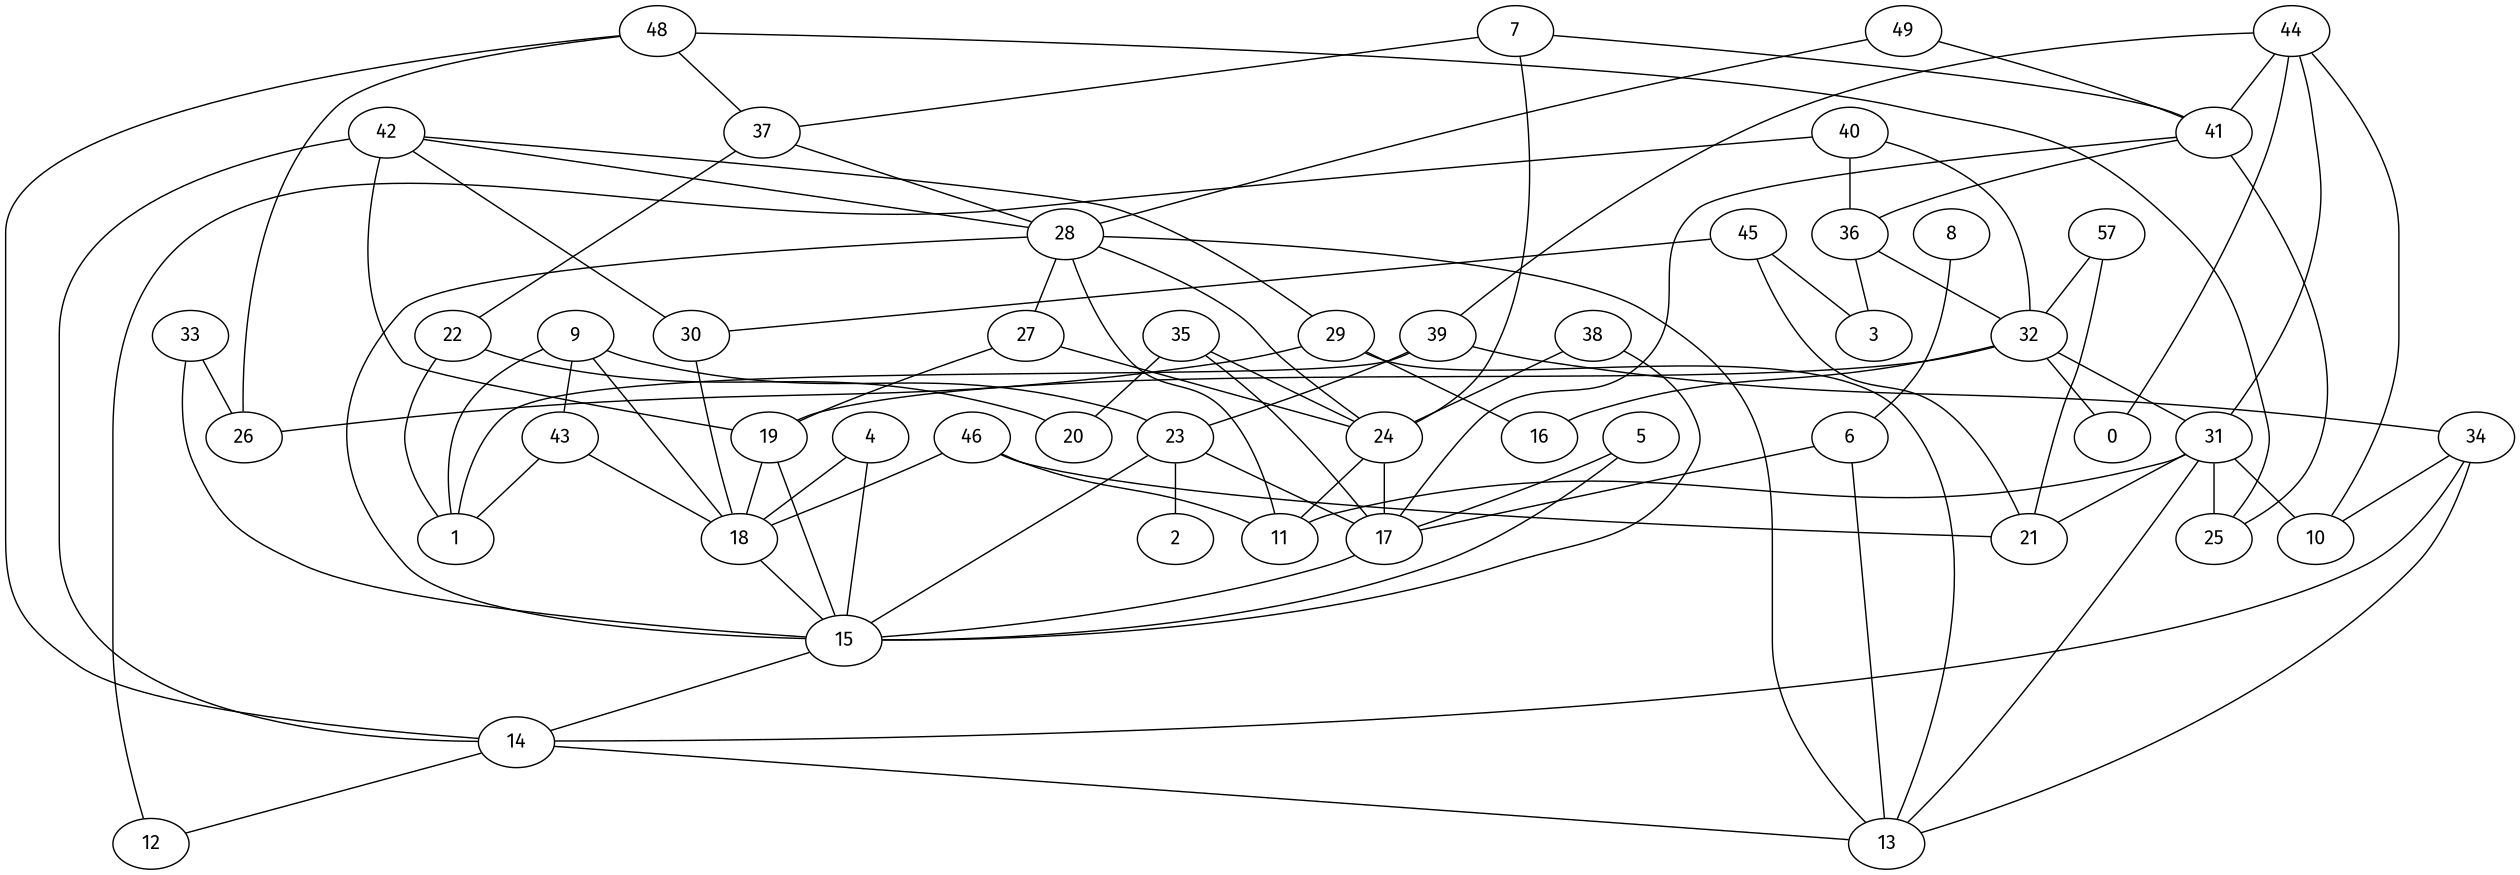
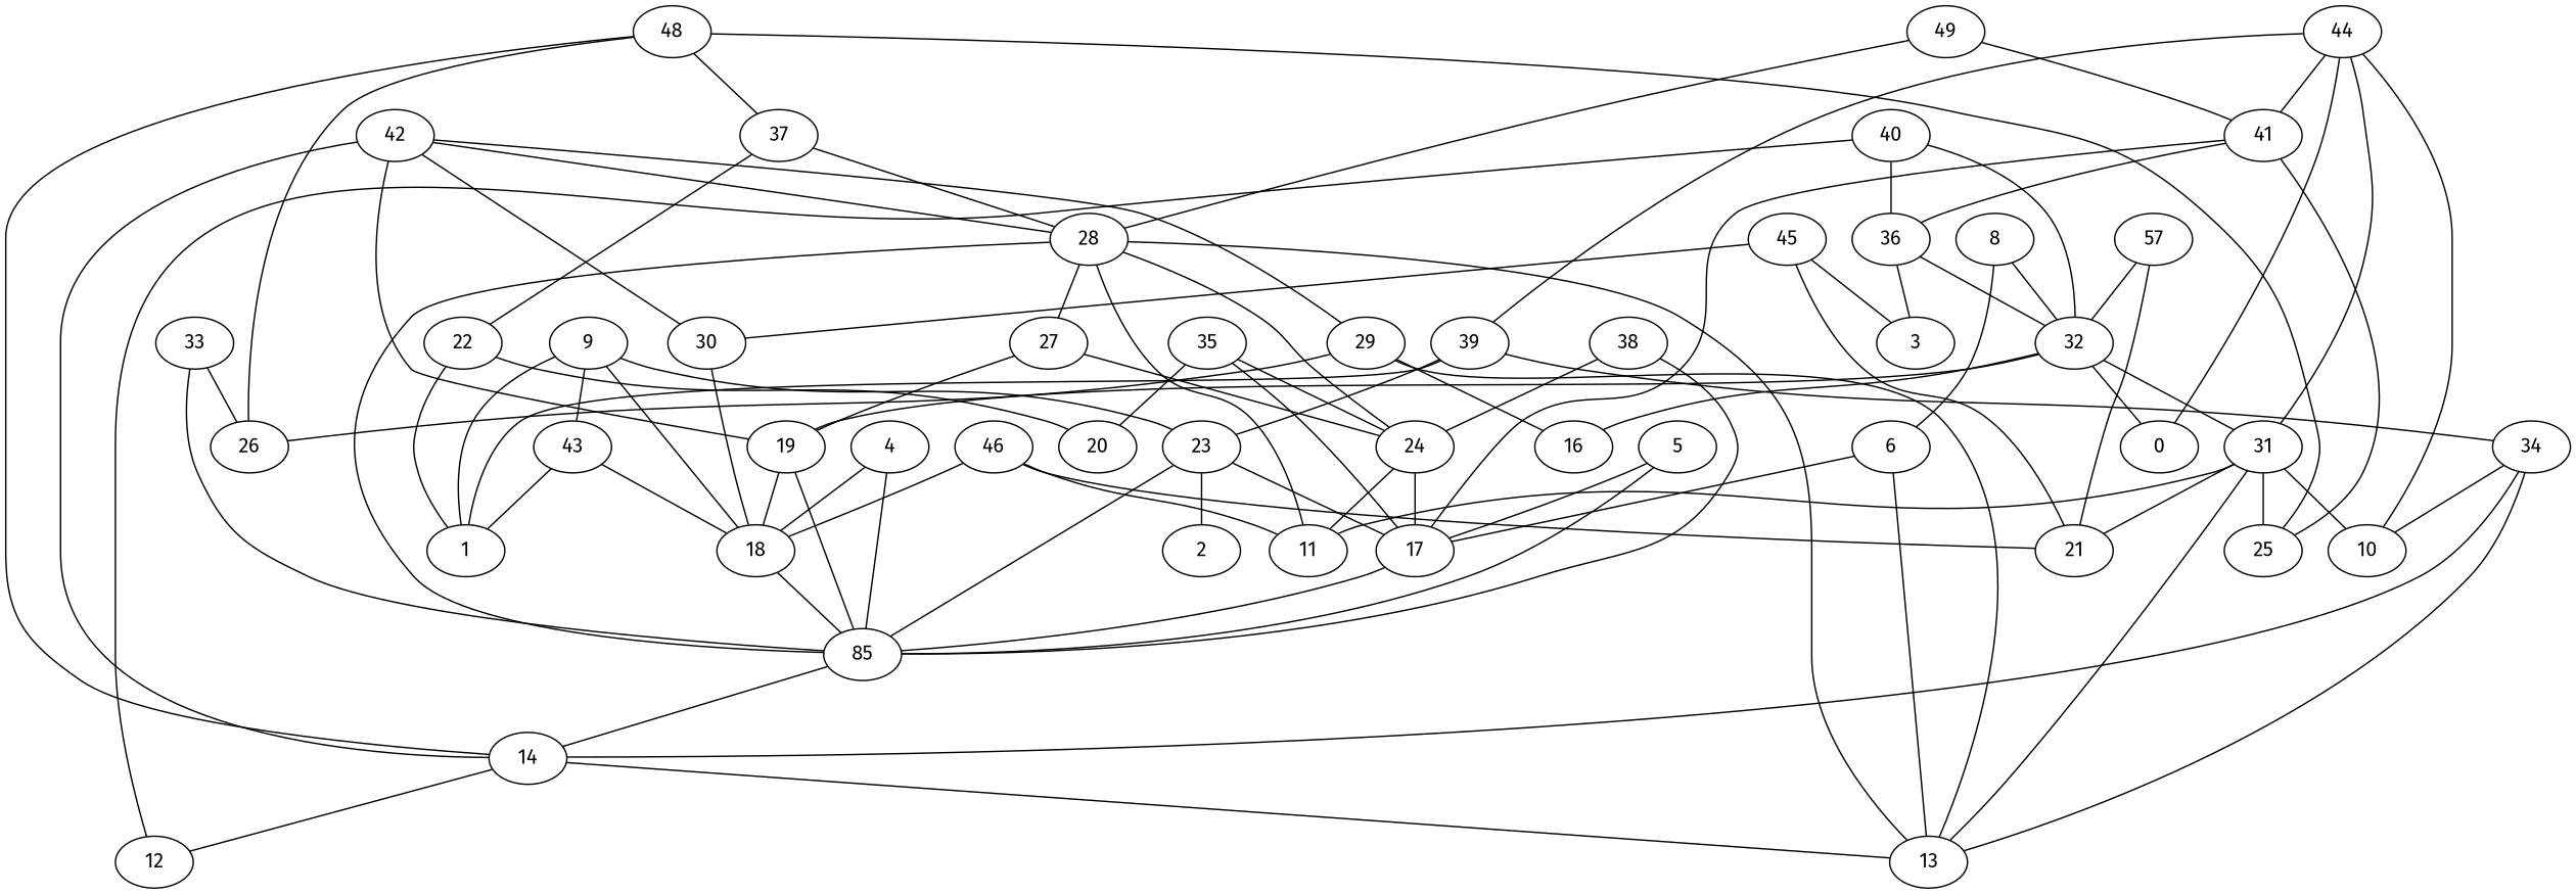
  digraph {
    fontname="Fira Sans"
    node [fontname="Fira Sans"]
    edge [color=black dir=none fontname="Fira Sans"]
    4
-   15
+   15 [label=85]
    18
    14
    13
    12
    34
    2
    39
    1
    23
    17
    46
    11
    21
    28
    27
    24
    19
    41
    25
    36
    32
    3
    44
    31
    10
    0
    40
    16
    49
    42
    29
    30
    26
    43
    9
    22
    20
    48
    37
    38
    8
    6
    33
    5
    n47 [label=57]
    35
-   7
    45
    subgraph sub_1 {
      4
      15
      18
      14
      13
      12
      34
      2
      39
      1
      23
      17
      46
      11
      21
      28
      27
      24
      19
      41
      25
      36
      32
      3
      44
      31
      10
      0
      40
      16
      49
      42
      29
      30
      26
      43
      9
      22
      20
      48
      37
      38
      8
      6
      33
      5
      n47
      35
-     7
      45
    }
    4 -> 15
    4 -> 18
    15 -> 14
    18 -> 15
    14 -> 13
    14 -> 12
    34 -> 14
    34 -> 13
    34 -> 10
    39 -> 34
    39 -> 1
    39 -> 23
    23 -> 15
    23 -> 2
    23 -> 17
    17 -> 15
    46 -> 18
    46 -> 11
    46 -> 21
    28 -> 15
    28 -> 13
    28 -> 11
    28 -> 27
    28 -> 24
    27 -> 24
    27 -> 19
    24 -> 17
    24 -> 11
    19 -> 15
    19 -> 18
    41 -> 17
    41 -> 25
    41 -> 36
    36 -> 32
    36 -> 3
    32 -> 19
    32 -> 31
    32 -> 0
    32 -> 16
    44 -> 39
    44 -> 41
    44 -> 31
    44 -> 10
    44 -> 0
    31 -> 13
    31 -> 11
    31 -> 21
    31 -> 25
    31 -> 10
    40 -> 12
    40 -> 36
    40 -> 32
    49 -> 28
    49 -> 41
    42 -> 14
    42 -> 28
    42 -> 19
    42 -> 29
    42 -> 30
    29 -> 13
    29 -> 16
    29 -> 26
    30 -> 18
    43 -> 18
    43 -> 1
    9 -> 18
    9 -> 1
    9 -> 23
    9 -> 43
    22 -> 1
    22 -> 20
    48 -> 14
    48 -> 25
    48 -> 26
    48 -> 37
    37 -> 28
    37 -> 22
    38 -> 15
    38 -> 24
+   8 -> 32
    8 -> 6
    6 -> 13
    6 -> 17
    33 -> 15
    33 -> 26
    5 -> 15
    5 -> 17
    n47 -> 21
    n47 -> 32
    35 -> 17
    35 -> 24
    35 -> 20
-   7 -> 24
-   7 -> 41
-   7 -> 37
    45 -> 21
    45 -> 3
    45 -> 30
  }
